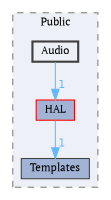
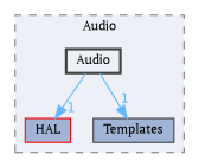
  digraph {
    compound=true
    fontname="PT Serif"
    node [color=grey25 fillcolor="#a2b4d6" fontname="PT Serif" fontsize=10 shape=box style=filled]
    edge [color=steelblue1 fontcolor=steelblue1 fontname="PT Serif" fontsize=10 headlabel=1 labeldistance=1.5 labelfontname=Helvetica labelfontsize=10]
    n1 [color=red height=0.2 label=HAL width=0.4]
    n2 [height=0.2 label=Templates width=0.4]
    n3 [fillcolor="#edf0f7" height=0.2 label=Audio style="filled,bold" width=0.4]
    subgraph cluster_1 {
      bgcolor="#edf0f7"
      fontsize=10
-     label=Public
+     label=Audio
      pencolor=grey50
      style="filled,dashed"
      n1
      n2
      n3
    }
    n3 -> n1
-   n1 -> n2
+   n3 -> n2
  }
